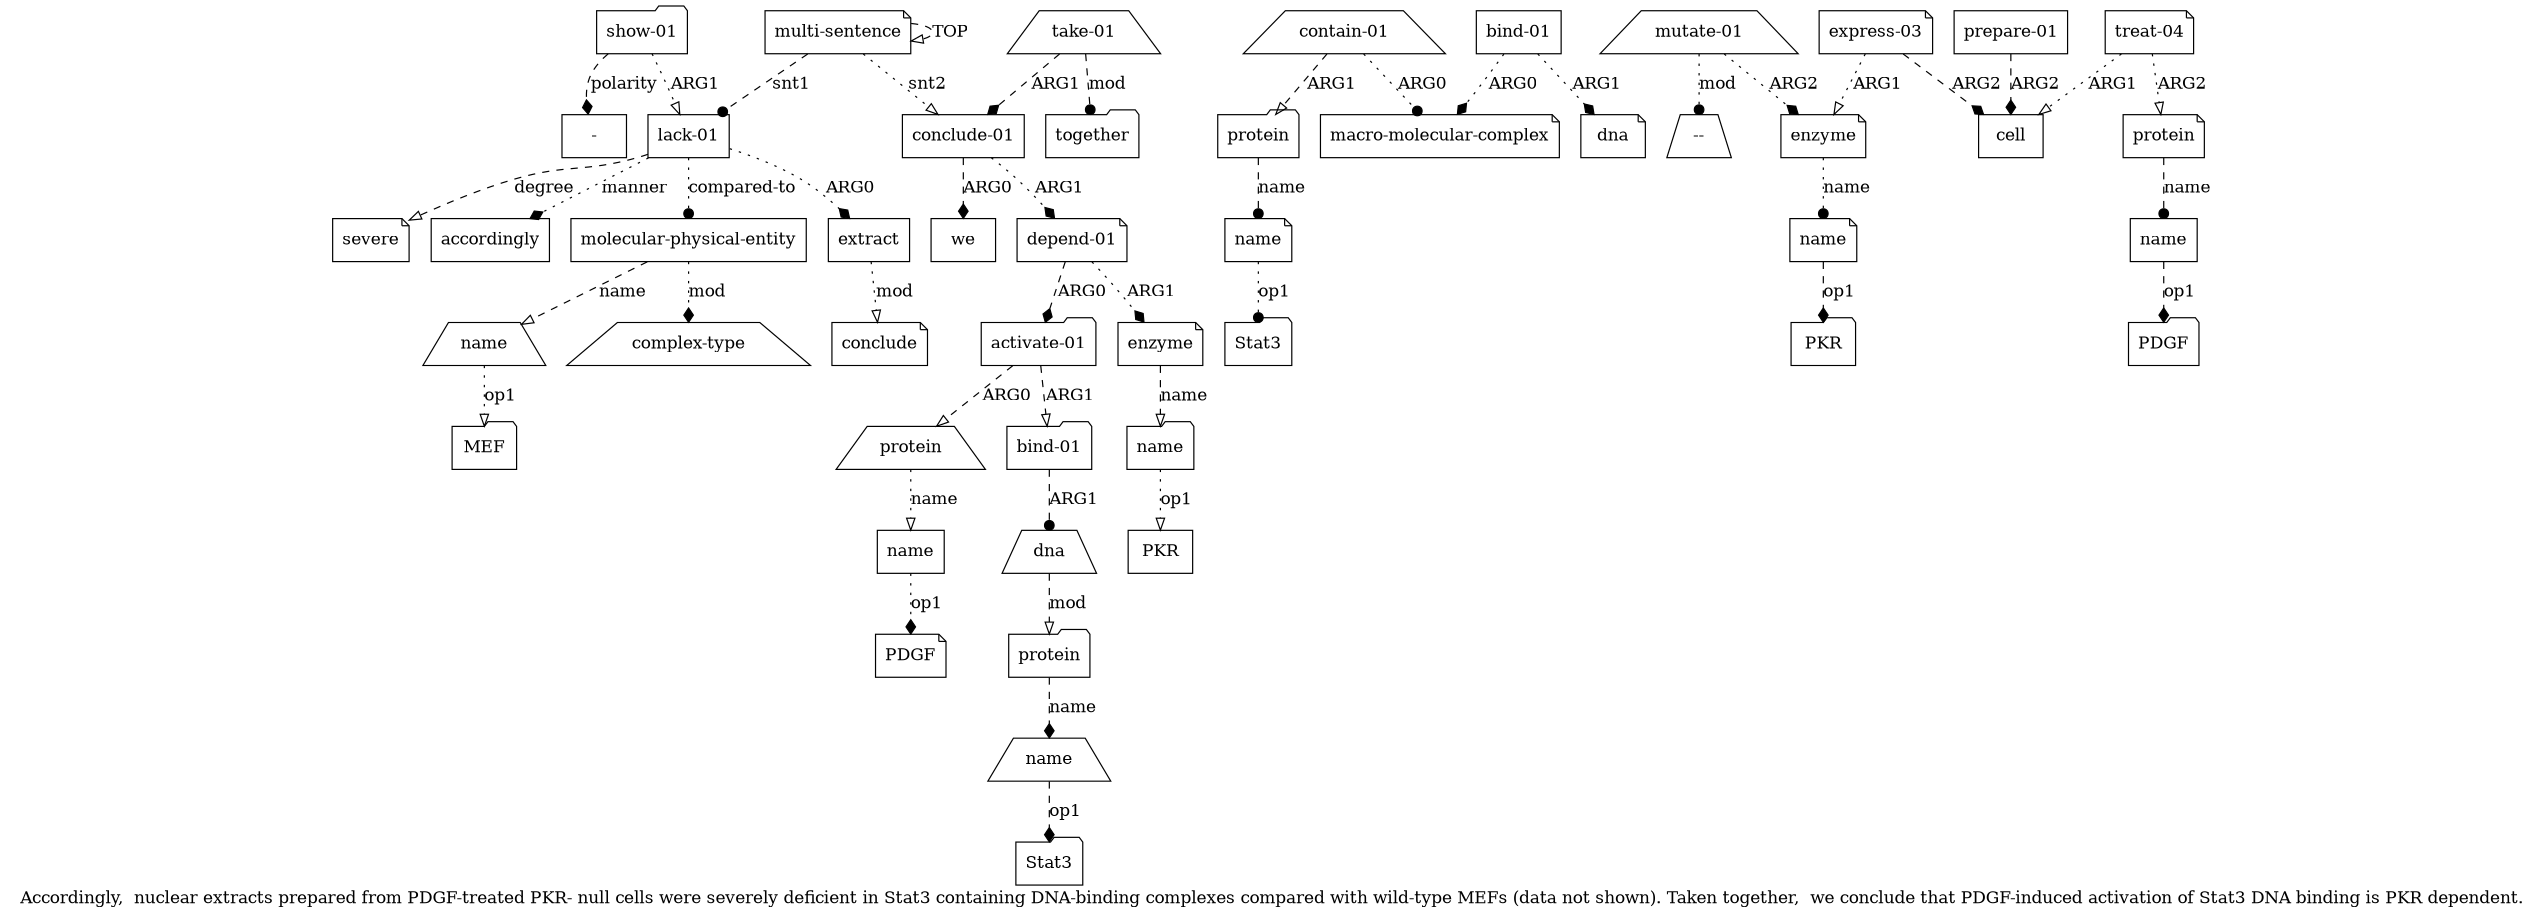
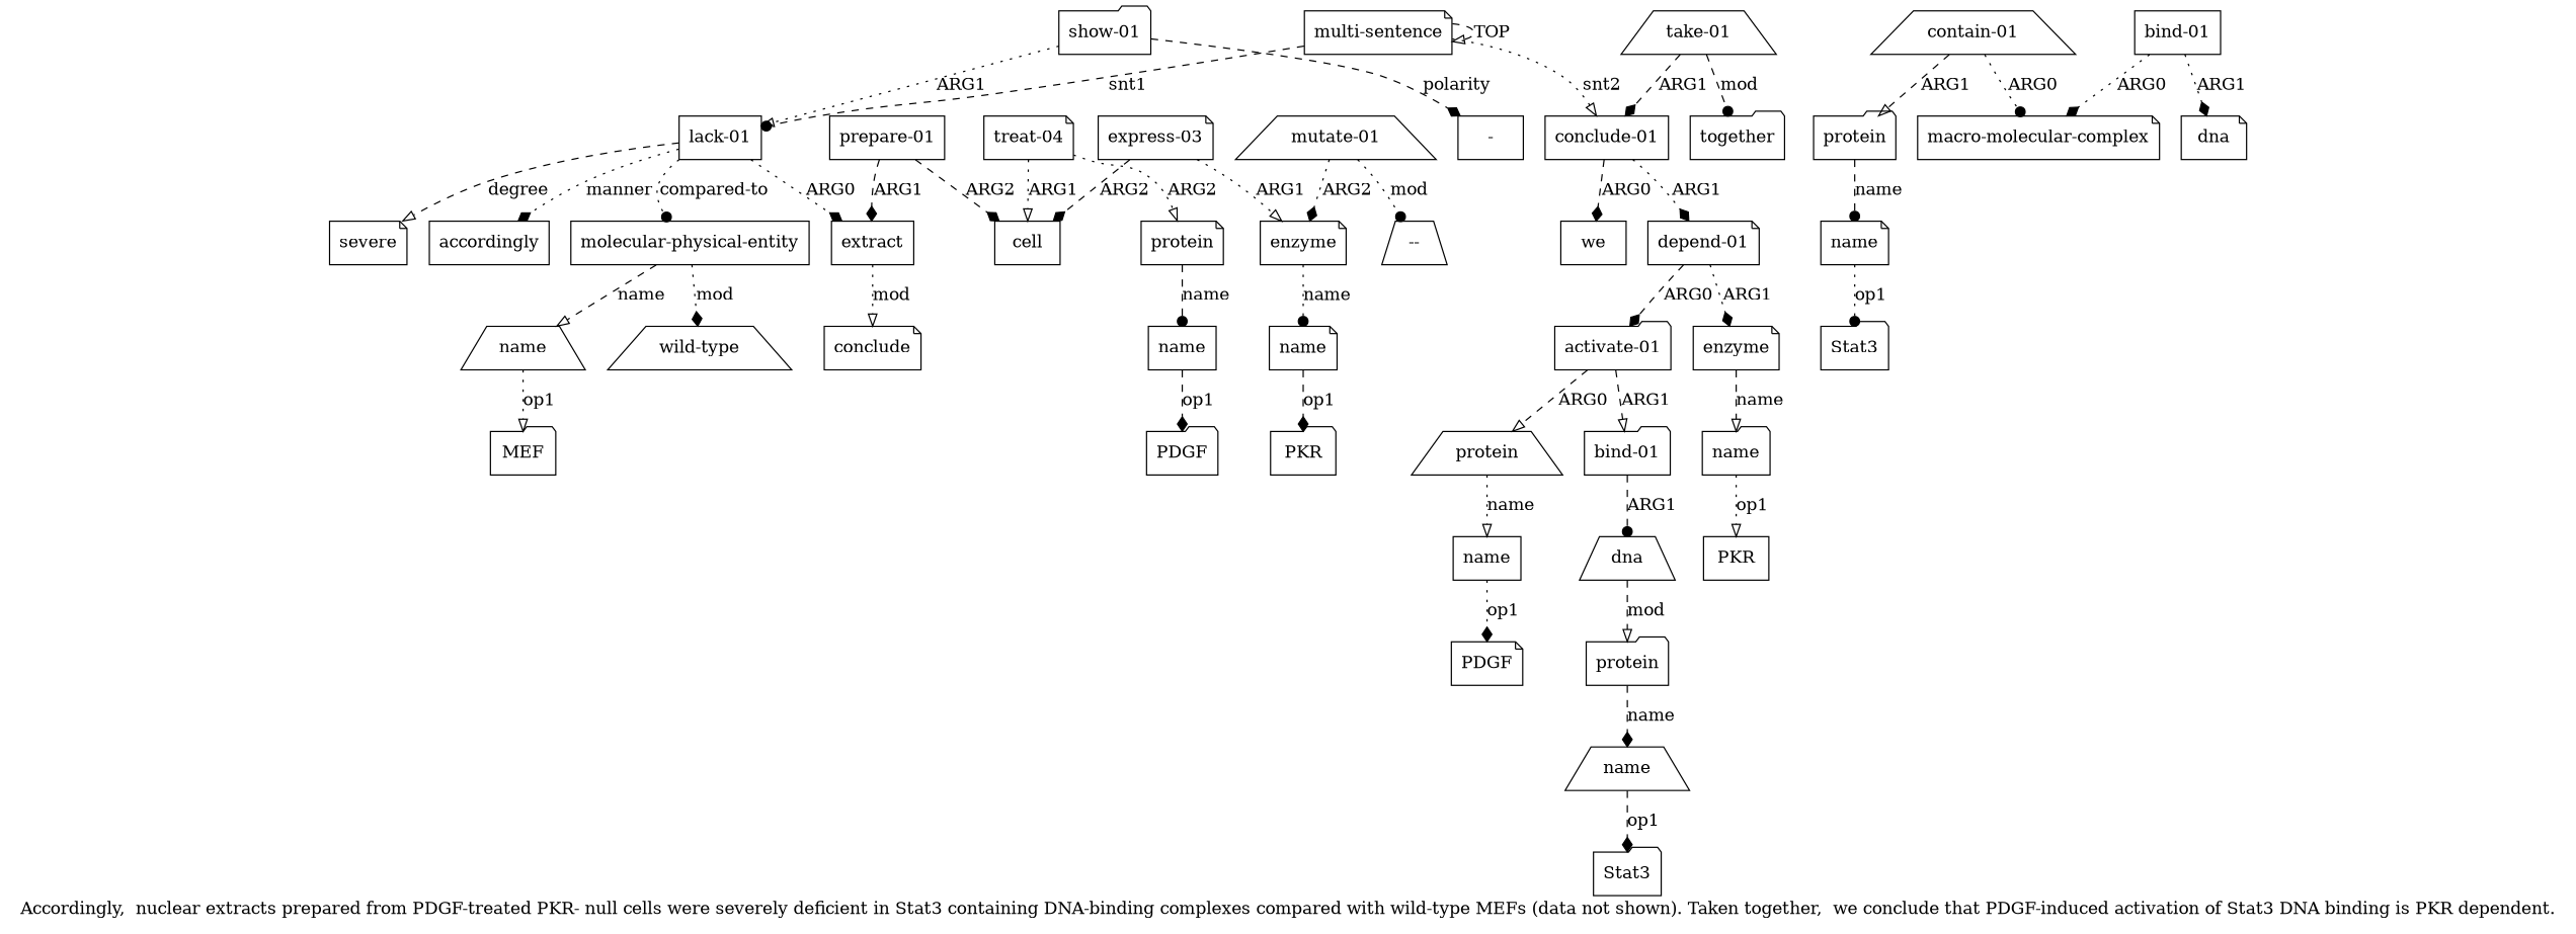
  digraph {
    label="Accordingly,  nuclear extracts prepared from PDGF-treated PKR- null cells were severely deficient in Stat3 containing DNA-binding complexes compared with wild-type MEFs (data not shown). Taken together,  we conclude that PDGF-induced activation of Stat3 DNA binding is PKR dependent."
    node [color=black gold_ind=-1 gold_label=name shape=note test_ind=-1 test_label=name]
    edge [arrowhead=diamond color=black gold_label=ARG1 style=dashed test_label=ARG1]
    n1 [gold_ind=20 gold_label=severe label=severe test_ind=20 test_label=severe]
    n2 [gold_ind=21 gold_label=accordingly label=accordingly shape=box test_ind=21 test_label=accordingly]
    n3 [gold_ind=22 gold_label="molecular-physical-entity" label="molecular-physical-entity" shape=box test_ind=22 test_label="molecular-physical-entity"]
    n4 [gold_ind=23 label=name shape=trapezium test_ind=23]
-   n5 [gold_ind=24 gold_label="wild-type" label="complex-type" shape=trapezium test_ind=24 test_label="wild-type"]
+   n5 [gold_ind=24 gold_label="wild-type" label="wild-type" shape=trapezium test_ind=24 test_label="wild-type"]
    n6 [gold_label=MEF label=MEF shape=folder test_label=MEF]
    n7 [gold_ind=25 gold_label="conclude-01" label="conclude-01" shape=box test_ind=25 test_label="conclude-01"]
    n8 [gold_ind=26 gold_label=we label=we shape=box test_ind=26 test_label=we]
    n9 [gold_ind=27 gold_label="depend-01" label="depend-01" test_ind=27 test_label="depend-01"]
    n10 [gold_ind=28 gold_label="activate-01" label="activate-01" shape=folder test_ind=28 test_label="activate-01"]
    n11 [gold_ind=35 gold_label=enzyme label=enzyme test_ind=35 test_label=enzyme]
    n12 [gold_ind=29 gold_label=protein label=protein shape=trapezium test_ind=29 test_label=protein]
    n13 [gold_ind=31 gold_label="bind-01" label="bind-01" shape=folder test_ind=31 test_label="bind-01"]
    n14 [gold_ind=36 label=name shape=folder test_ind=36]
    n15 [gold_ind=30 label=name shape=box test_ind=30]
    n16 [gold_ind=32 gold_label=dna label=dna shape=trapezium test_ind=32 test_label=dna]
    n17 [gold_label=PKR label=PKR shape=box test_label=PKR]
    n18 [gold_label=PDGF label=PDGF test_label=PDGF]
    n19 [gold_ind=33 gold_label=protein label=protein shape=folder test_ind=33 test_label=protein]
    n20 [gold_ind=34 label=name shape=trapezium test_ind=34]
    n21 [gold_label=Stat3 label=Stat3 shape=folder test_label=Stat3]
    n22 [gold_ind=37 gold_label="take-01" label="take-01" shape=trapezium test_ind=37 test_label="take-01"]
    n23 [gold_ind=38 gold_label=together label=together shape=folder test_ind=38 test_label=together]
    n24 [gold_label=Stat3 label=Stat3 shape=folder test_label=Stat3]
    n25 [gold_label=PKR label=PKR shape=folder test_label=PKR]
    n26 [gold_label="--" label="--" shape=trapezium test_label="--"]
    n27 [gold_ind=15 gold_label=dna label=dna test_ind=15 test_label=dna]
    n28 [gold_ind=14 gold_label="bind-01" label="bind-01" shape=box test_ind=14 test_label="bind-01"]
    n29 [gold_ind=13 gold_label="macro-molecular-complex" label="macro-molecular-complex" test_ind=13 test_label="macro-molecular-complex"]
    n30 [gold_ind=17 gold_label=protein label=protein shape=folder test_ind=17 test_label=protein]
    n31 [gold_ind=18 label=name test_ind=18]
    n32 [gold_ind=16 gold_label="contain-01" label="contain-01" shape=trapezium test_ind=16 test_label="contain-01"]
    n33 [gold_ind=11 label=name test_ind=11]
    n34 [gold_ind=10 gold_label=enzyme label=enzyme test_ind=10 test_label=enzyme]
    n35 [gold_ind=12 gold_label="mutate-01" label="mutate-01" shape=trapezium test_ind=12 test_label="mutate-01"]
    n36 [gold_ind=19 gold_label="show-01" label="show-01" shape=folder test_ind=19 test_label="show-01"]
    n37 [gold_label="-" label="-" shape=box test_label="-"]
    n38 [gold_ind=1 gold_label="lack-01" label="lack-01" shape=box test_ind=1 test_label="lack-01"]
    n39 [gold_ind=2 gold_label=extract label=extract shape=box test_ind=2 test_label=extract]
    n40 [gold_ind=3 gold_label=nucleus label=conclude test_ind=3 test_label=nucleus]
    n41 [gold_ind=0 gold_label="multi-sentence" label="multi-sentence" test_ind=0 test_label="multi-sentence"]
    n42 [gold_ind=5 gold_label=cell label=cell shape=box test_ind=5 test_label=cell]
    n43 [gold_ind=4 gold_label="prepare-01" label="prepare-01" shape=box test_ind=4 test_label="prepare-01"]
    n44 [gold_ind=7 gold_label=protein label=protein test_ind=7 test_label=protein]
    n45 [gold_ind=8 label=name shape=box test_ind=8]
    n46 [gold_label=PDGF label=PDGF shape=folder test_label=PDGF]
    n47 [gold_ind=6 gold_label="treat-04" label="treat-04" test_ind=6 test_label="treat-04"]
    n48 [gold_ind=9 gold_label="express-03" label="express-03" test_ind=9 test_label="express-03"]
    n3 -> n4 [arrowhead=onormal gold_label=name label=name test_label=name]
    n3 -> n5 [gold_label=mod label=mod style=dotted test_label=mod]
    n4 -> n6 [arrowhead=onormal gold_label=op1 label=op1 style=dotted test_label=op1]
    n7 -> n8 [gold_label=ARG0 label=ARG0 test_label=ARG0]
    n7 -> n9 [label=ARG1 style=dotted]
    n9 -> n10 [gold_label=ARG0 label=ARG0 test_label=ARG0]
    n9 -> n11 [label=ARG1 style=dotted]
    n10 -> n12 [arrowhead=onormal gold_label=ARG0 label=ARG0 test_label=ARG0]
    n10 -> n13 [arrowhead=onormal label=ARG1]
    n11 -> n14 [arrowhead=onormal gold_label=name label=name test_label=name]
    n12 -> n15 [arrowhead=onormal gold_label=name label=name style=dotted test_label=name]
    n13 -> n16 [arrowhead=dot label=ARG1]
    n14 -> n17 [arrowhead=onormal gold_label=op1 label=op1 style=dotted test_label=op1]
    n15 -> n18 [gold_label=op1 label=op1 style=dotted test_label=op1]
    n16 -> n19 [arrowhead=onormal gold_label=mod label=mod test_label=mod]
    n19 -> n20 [gold_label=name label=name test_label=name]
    n20 -> n24 [gold_label=op1 label=op1 test_label=op1]
    n22 -> n7 [label=ARG1]
    n22 -> n23 [arrowhead=dot gold_label=mod label=mod test_label=mod]
    n28 -> n27 [label=ARG1 style=dotted]
    n28 -> n29 [gold_label=ARG0 label=ARG0 style=dotted test_label=ARG0]
    n30 -> n31 [arrowhead=dot gold_label=name label=name test_label=name]
    n31 -> n21 [arrowhead=dot gold_label=op1 label=op1 style=dotted test_label=op1]
    n32 -> n29 [arrowhead=dot gold_label=ARG0 label=ARG0 style=dotted test_label=ARG0]
    n32 -> n30 [arrowhead=onormal label=ARG1]
    n33 -> n25 [gold_label=op1 label=op1 test_label=op1]
    n34 -> n33 [arrowhead=dot gold_label=name label=name style=dotted test_label=name]
    n35 -> n26 [arrowhead=dot gold_label=mod label=mod style=dotted test_label=mod]
    n35 -> n34 [gold_label=ARG2 label=ARG2 style=dotted test_label=ARG2]
    n36 -> n37 [gold_label=polarity label=polarity test_label=polarity]
    n36 -> n38 [arrowhead=onormal label=ARG1 style=dotted]
    n38 -> n1 [arrowhead=onormal gold_label=degree label=degree test_label=degree]
    n38 -> n2 [gold_label=manner label=manner style=dotted test_label=manner]
    n38 -> n3 [arrowhead=dot gold_label="compared-to" label="compared-to" style=dotted test_label="compared-to"]
    n38 -> n39 [gold_label=ARG0 label=ARG0 style=dotted test_label=ARG0]
    n39 -> n40 [arrowhead=onormal gold_label=mod label=mod style=dotted test_label=mod]
    n41 -> n7 [arrowhead=onormal gold_label=snt2 label=snt2 style=dotted test_label=snt2]
    n41 -> n38 [arrowhead=dot gold_label=snt1 label=snt1 test_label=snt1]
    n41 -> n41 [arrowhead=onormal gold_label=TOP label=TOP test_label=TOP]
+   n43 -> n39 [label=ARG1]
    n43 -> n42 [gold_label=ARG2 label=ARG2 test_label=ARG2]
    n44 -> n45 [arrowhead=dot gold_label=name label=name test_label=name]
    n45 -> n46 [gold_label=op1 label=op1 test_label=op1]
    n47 -> n42 [arrowhead=onormal label=ARG1 style=dotted]
    n47 -> n44 [arrowhead=onormal gold_label=ARG2 label=ARG2 style=dotted test_label=ARG2]
    n48 -> n34 [arrowhead=onormal label=ARG1 style=dotted]
    n48 -> n42 [gold_label=ARG2 label=ARG2 test_label=ARG2]
  }
